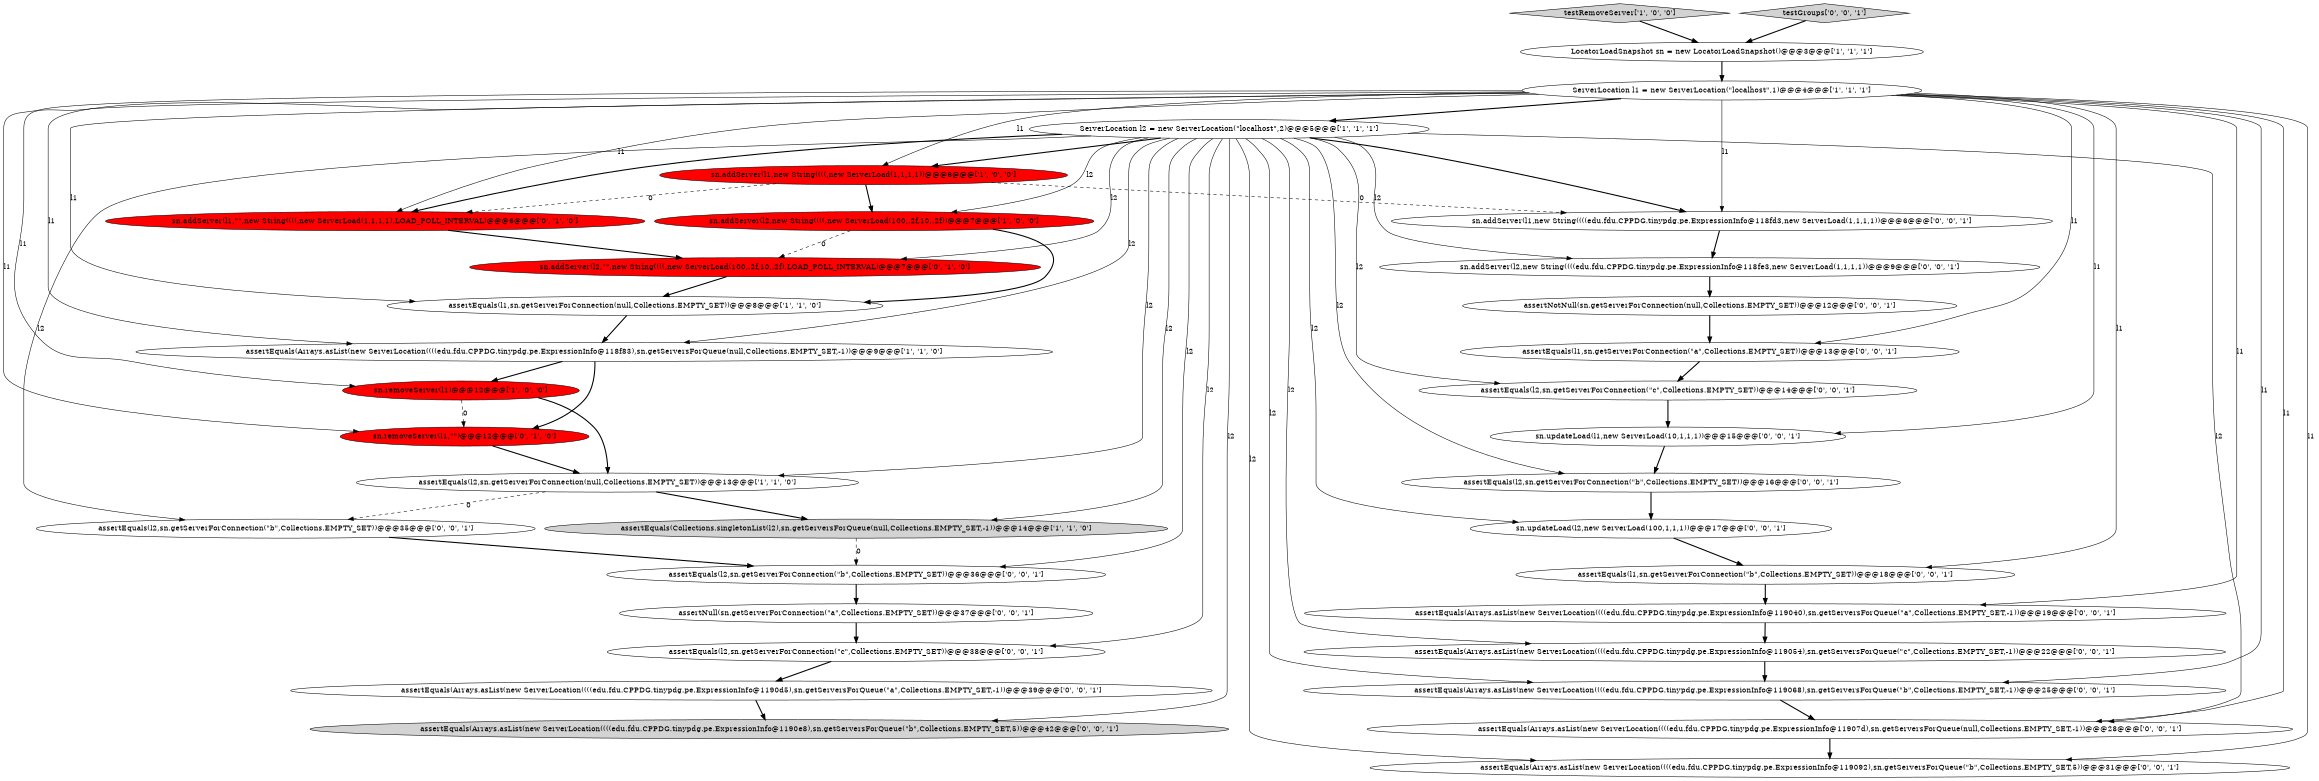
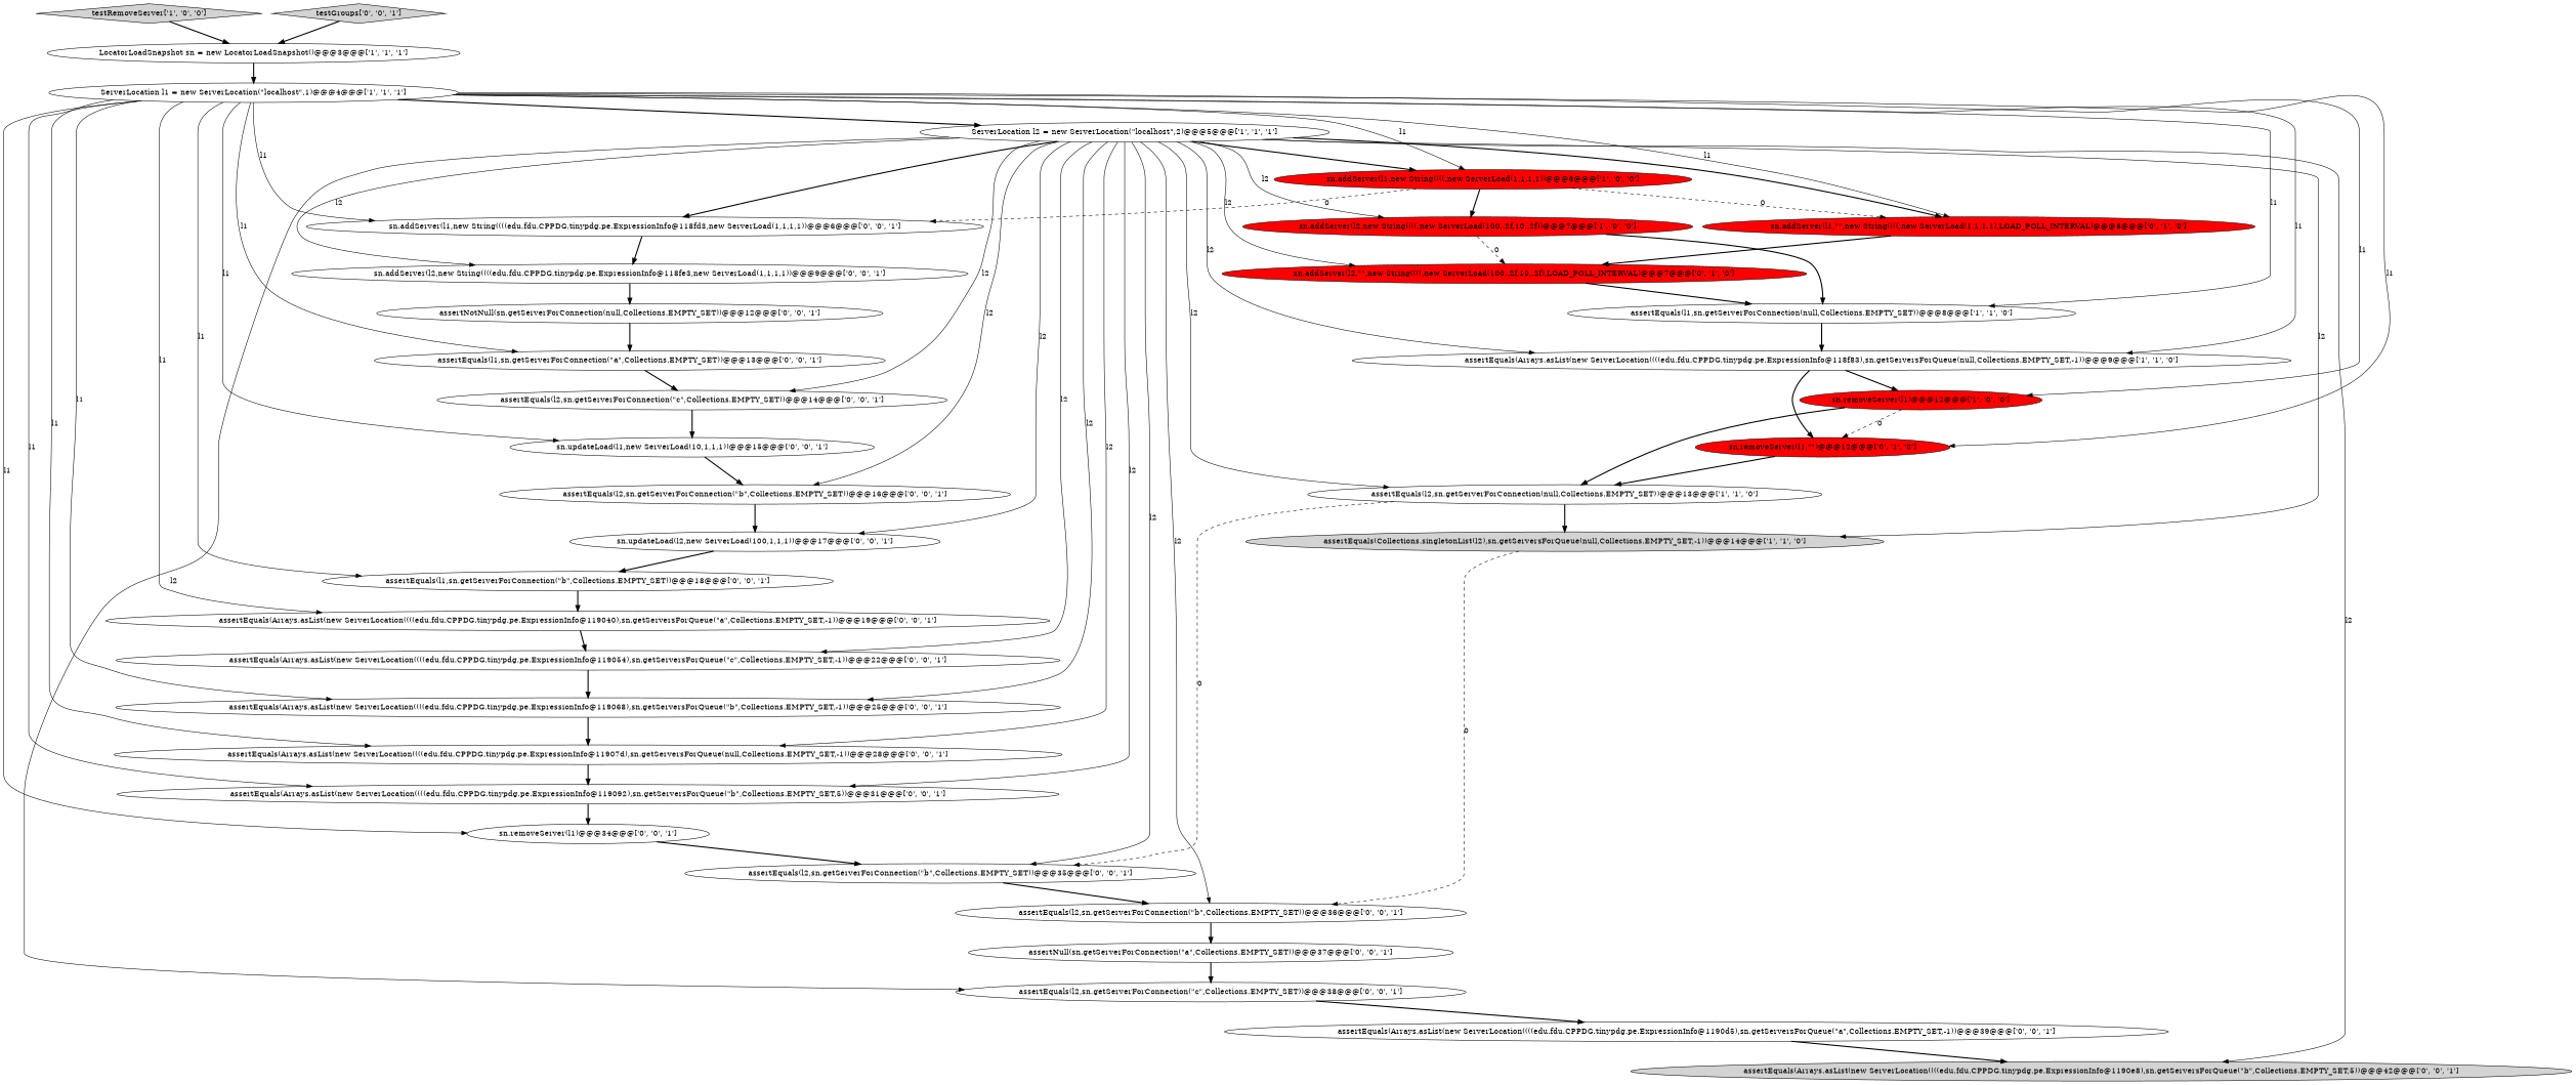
  digraph {
    node [fillcolor=white shape=ellipse style=filled]
    edge [style=bold]
    n1 [fillcolor=red label="sn.removeServer(l1)@@@12@@@['1', '0', '0']"]
    n2 [fillcolor=red label="sn.removeServer(l1,\"\")@@@12@@@['0', '1', '0']"]
    n3 [label="assertEquals(l2,sn.getServerForConnection(null,Collections.EMPTY_SET))@@@13@@@['1', '1', '0']"]
    n4 [label="assertEquals(l2,sn.getServerForConnection(\"b\",Collections.EMPTY_SET))@@@35@@@['0', '0', '1']"]
    n5 [fillcolor=lightgray label="assertEquals(Collections.singletonList(l2),sn.getServersForQueue(null,Collections.EMPTY_SET,-1))@@@14@@@['1', '1', '0']"]
    n6 [label="assertEquals(Arrays.asList(new ServerLocation((((edu.fdu.CPPDG.tinypdg.pe.ExpressionInfo@118f83),sn.getServersForQueue(null,Collections.EMPTY_SET,-1))@@@9@@@['1', '1', '0']"]
    n7 [label="assertEquals(l1,sn.getServerForConnection(null,Collections.EMPTY_SET))@@@8@@@['1', '1', '0']"]
    n8 [label="assertEquals(l1,sn.getServerForConnection(\"b\",Collections.EMPTY_SET))@@@18@@@['0', '0', '1']"]
    n9 [label="assertEquals(Arrays.asList(new ServerLocation((((edu.fdu.CPPDG.tinypdg.pe.ExpressionInfo@119040),sn.getServersForQueue(\"a\",Collections.EMPTY_SET,-1))@@@19@@@['0', '0', '1']"]
    n10 [label="assertEquals(Arrays.asList(new ServerLocation((((edu.fdu.CPPDG.tinypdg.pe.ExpressionInfo@119054),sn.getServersForQueue(\"c\",Collections.EMPTY_SET,-1))@@@22@@@['0', '0', '1']"]
    n11 [label="assertEquals(Arrays.asList(new ServerLocation((((edu.fdu.CPPDG.tinypdg.pe.ExpressionInfo@119092),sn.getServersForQueue(\"b\",Collections.EMPTY_SET,5))@@@31@@@['0', '0', '1']"]
+   n12 [label="sn.removeServer(l1)@@@34@@@['0', '0', '1']"]
    n13 [label="LocatorLoadSnapshot sn = new LocatorLoadSnapshot()@@@3@@@['1', '1', '1']"]
    n14 [label="ServerLocation l1 = new ServerLocation(\"localhost\",1)@@@4@@@['1', '1', '1']"]
    n15 [fillcolor=red label="sn.addServer(l1,new String((((,new ServerLoad(1,1,1,1))@@@6@@@['1', '0', '0']"]
    n16 [fillcolor=red label="sn.addServer(l1,\"\",new String((((,new ServerLoad(1,1,1,1),LOAD_POLL_INTERVAL)@@@6@@@['0', '1', '0']"]
    n17 [label="sn.addServer(l1,new String((((edu.fdu.CPPDG.tinypdg.pe.ExpressionInfo@118fd3,new ServerLoad(1,1,1,1))@@@6@@@['0', '0', '1']"]
    n18 [fillcolor=red label="sn.addServer(l2,new String((((,new ServerLoad(100,.2f,10,.2f))@@@7@@@['1', '0', '0']"]
    n19 [fillcolor=red label="sn.addServer(l2,\"\",new String((((,new ServerLoad(100,.2f,10,.2f),LOAD_POLL_INTERVAL)@@@7@@@['0', '1', '0']"]
    n20 [label="sn.addServer(l2,new String((((edu.fdu.CPPDG.tinypdg.pe.ExpressionInfo@118fe3,new ServerLoad(1,1,1,1))@@@9@@@['0', '0', '1']"]
    n21 [label="assertEquals(Arrays.asList(new ServerLocation((((edu.fdu.CPPDG.tinypdg.pe.ExpressionInfo@11907d),sn.getServersForQueue(null,Collections.EMPTY_SET,-1))@@@28@@@['0', '0', '1']"]
    n22 [label="assertNull(sn.getServerForConnection(\"a\",Collections.EMPTY_SET))@@@37@@@['0', '0', '1']"]
    n23 [label="assertEquals(l2,sn.getServerForConnection(\"c\",Collections.EMPTY_SET))@@@38@@@['0', '0', '1']"]
    n24 [label="assertEquals(Arrays.asList(new ServerLocation((((edu.fdu.CPPDG.tinypdg.pe.ExpressionInfo@1190d5),sn.getServersForQueue(\"a\",Collections.EMPTY_SET,-1))@@@39@@@['0', '0', '1']"]
    n25 [label="assertEquals(l2,sn.getServerForConnection(\"c\",Collections.EMPTY_SET))@@@14@@@['0', '0', '1']"]
    n26 [label="sn.updateLoad(l1,new ServerLoad(10,1,1,1))@@@15@@@['0', '0', '1']"]
    n27 [label="assertEquals(l2,sn.getServerForConnection(\"b\",Collections.EMPTY_SET))@@@16@@@['0', '0', '1']"]
    n28 [fillcolor=lightgray label="testRemoveServer['1', '0', '0']" shape=diamond]
    n29 [label="assertNotNull(sn.getServerForConnection(null,Collections.EMPTY_SET))@@@12@@@['0', '0', '1']"]
    n30 [label="assertEquals(l1,sn.getServerForConnection(\"a\",Collections.EMPTY_SET))@@@13@@@['0', '0', '1']"]
    n31 [fillcolor=lightgray label="assertEquals(Arrays.asList(new ServerLocation((((edu.fdu.CPPDG.tinypdg.pe.ExpressionInfo@1190e8),sn.getServersForQueue(\"b\",Collections.EMPTY_SET,5))@@@42@@@['0', '0', '1']"]
    n32 [label="assertEquals(l2,sn.getServerForConnection(\"b\",Collections.EMPTY_SET))@@@36@@@['0', '0', '1']"]
    n33 [label="assertEquals(Arrays.asList(new ServerLocation((((edu.fdu.CPPDG.tinypdg.pe.ExpressionInfo@119068),sn.getServersForQueue(\"b\",Collections.EMPTY_SET,-1))@@@25@@@['0', '0', '1']"]
    n34 [label="ServerLocation l2 = new ServerLocation(\"localhost\",2)@@@5@@@['1', '1', '1']"]
    n35 [label="sn.updateLoad(l2,new ServerLoad(100,1,1,1))@@@17@@@['0', '0', '1']"]
    n36 [fillcolor=lightgray label="testGroups['0', '0', '1']" shape=diamond]
    n1 -> n2 [label=0 style=dashed]
    n1 -> n3
    n2 -> n3
    n3 -> n4 [label=0 style=dashed]
    n3 -> n5
    n4 -> n32
    n5 -> n32 [label=0 style=dashed]
    n6 -> n1
    n6 -> n2
    n7 -> n6
    n8 -> n9
    n9 -> n10
    n10 -> n33
+   n11 -> n12
+   n12 -> n4
    n13 -> n14
    n14 -> n1 [label=l1 style=solid]
    n14 -> n2 [label=l1 style=solid]
    n14 -> n6 [label=l1 style=solid]
    n14 -> n7 [label=l1 style=solid]
    n14 -> n8 [label=l1 style=solid]
    n14 -> n9 [label=l1 style=solid]
    n14 -> n11 [label=l1 style=solid]
+   n14 -> n12 [label=l1 style=solid]
    n14 -> n15 [label=l1 style=solid]
    n14 -> n16 [label=l1 style=solid]
    n14 -> n17 [label=l1 style=solid]
    n14 -> n21 [label=l1 style=solid]
    n14 -> n26 [label=l1 style=solid]
    n14 -> n30 [label=l1 style=solid]
    n14 -> n33 [label=l1 style=solid]
    n14 -> n34
    n15 -> n16 [label=0 style=dashed]
    n15 -> n17 [label=0 style=dashed]
    n15 -> n18
    n16 -> n19
    n17 -> n20
    n18 -> n7
    n18 -> n19 [label=0 style=dashed]
    n19 -> n7
    n20 -> n29
    n21 -> n11
    n22 -> n23
    n23 -> n24
    n24 -> n31
    n25 -> n26
    n26 -> n27
    n27 -> n35
    n28 -> n13
    n29 -> n30
    n30 -> n25
    n32 -> n22
    n33 -> n21
    n34 -> n3 [label=l2 style=solid]
    n34 -> n4 [label=l2 style=solid]
    n34 -> n5 [label=l2 style=solid]
    n34 -> n6 [label=l2 style=solid]
    n34 -> n10 [label=l2 style=solid]
    n34 -> n11 [label=l2 style=solid]
    n34 -> n15
    n34 -> n16
    n34 -> n17
    n34 -> n18 [label=l2 style=solid]
    n34 -> n19 [label=l2 style=solid]
    n34 -> n20 [label=l2 style=solid]
    n34 -> n21 [label=l2 style=solid]
    n34 -> n23 [label=l2 style=solid]
    n34 -> n25 [label=l2 style=solid]
    n34 -> n27 [label=l2 style=solid]
    n34 -> n31 [label=l2 style=solid]
    n34 -> n32 [label=l2 style=solid]
    n34 -> n33 [label=l2 style=solid]
    n34 -> n35 [label=l2 style=solid]
    n35 -> n8
    n36 -> n13
  }
